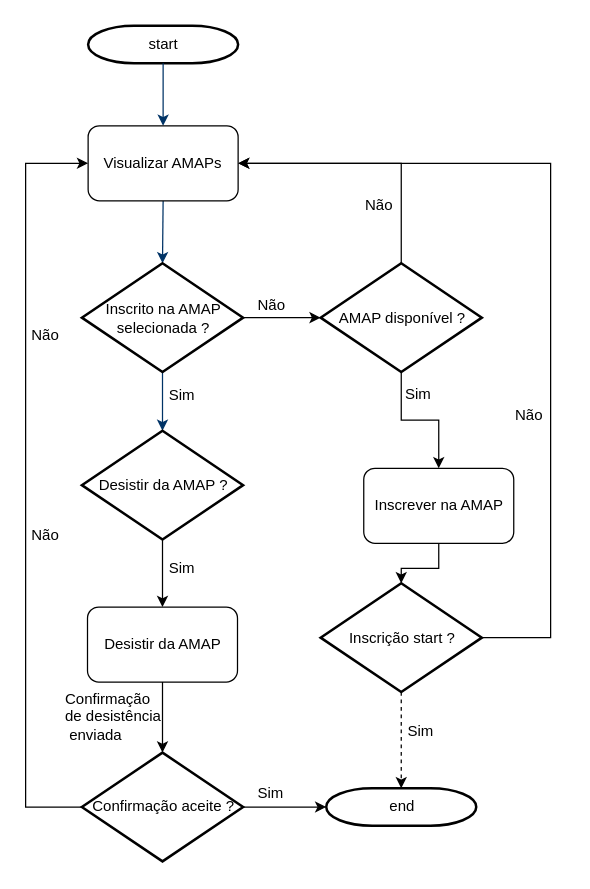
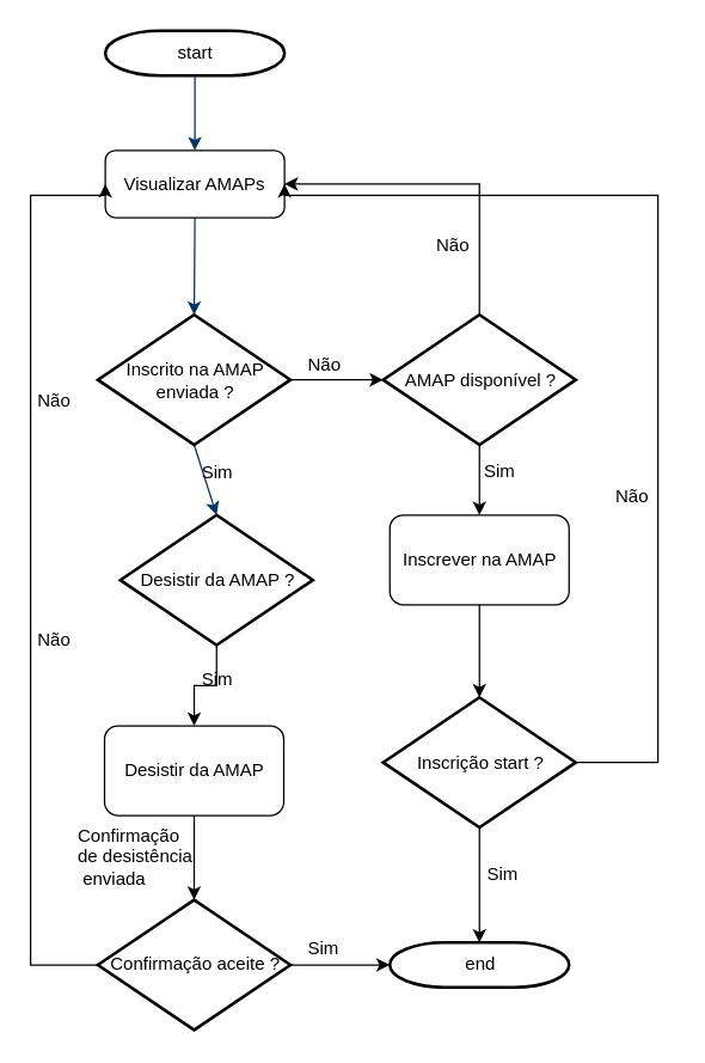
  <mxCell id="0" />
  <mxCell id="1" parent="0" />
  <mxCell id="2" value="start" style="shape=mxgraph.flowchart.terminator;strokeWidth=2;gradientColor=none;gradientDirection=north;fontStyle=0;html=1;" parent="1" vertex="1"><mxGeometry x="70" y="20" width="120" height="30" as="geometry" /></mxCell>
  <mxCell id="3" style="fontStyle=1;strokeColor=#003366;strokeWidth=1;html=1;entryX=0.5;entryY=0;entryDx=0;entryDy=0;" parent="1" source="2" target="8" edge="1"><mxGeometry relative="1" as="geometry"><mxPoint x="130" y="90" as="targetPoint" /></mxGeometry></mxCell>
  <mxCell id="4" style="fontStyle=1;strokeColor=#003366;strokeWidth=1;html=1;exitX=0.5;exitY=1;exitDx=0;exitDy=0;entryX=0.5;entryY=0;entryDx=0;entryDy=0;entryPerimeter=0;" parent="1" source="8" target="9" edge="1"><mxGeometry relative="1" as="geometry"><mxPoint x="130" y="170" as="sourcePoint" /><mxPoint x="130" y="210" as="targetPoint" /></mxGeometry></mxCell>
  <mxCell id="5" style="entryX=0.5;entryY=0;fontStyle=1;strokeColor=#003366;strokeWidth=1;html=1;exitX=0.5;exitY=1;exitDx=0;exitDy=0;exitPerimeter=0;entryDx=0;entryDy=0;entryPerimeter=0;" parent="1" source="9" target="18" edge="1"><mxGeometry relative="1" as="geometry"><mxPoint x="130" y="320" as="sourcePoint" /><mxPoint x="129.5" y="344" as="targetPoint" /></mxGeometry></mxCell>
  <mxCell id="6" value="Não" style="text;fontStyle=0;html=1;strokeColor=none;gradientColor=none;fillColor=none;strokeWidth=2;" parent="1" vertex="1"><mxGeometry x="204" y="230" width="40" height="26" as="geometry" /></mxCell>
  <mxCell id="7" value="end" style="shape=mxgraph.flowchart.terminator;strokeWidth=2;gradientColor=none;gradientDirection=north;fontStyle=0;html=1;" parent="1" vertex="1"><mxGeometry x="260.5" y="630" width="120" height="30" as="geometry" /></mxCell>
- <mxCell id="8" value="Visualizar AMAPs" style="rounded=1;whiteSpace=wrap;html=1;" parent="1" vertex="1"><mxGeometry x="70" y="100" width="120" height="60" as="geometry" /></mxCell>
- <mxCell id="9" value="Inscrito na AMAP&lt;div&gt;selecionada ?&lt;/div&gt;" style="shape=mxgraph.flowchart.decision;strokeWidth=2;gradientColor=none;gradientDirection=north;fontStyle=0;html=1;" parent="1" vertex="1"><mxGeometry x="65" y="210" width="129" height="87" as="geometry" /></mxCell>
+ <mxCell id="8" value="Visualizar AMAPs" style="rounded=1;whiteSpace=wrap;html=1;" parent="1" vertex="1"><mxGeometry x="70" y="100" width="120" height="45" as="geometry" /></mxCell>
+ <mxCell id="9" value="Inscrito na AMAP&lt;div&gt;enviada ?&lt;/div&gt;" style="shape=mxgraph.flowchart.decision;strokeWidth=2;gradientColor=none;gradientDirection=north;fontStyle=0;html=1;" parent="1" vertex="1"><mxGeometry x="65" y="210" width="129" height="87" as="geometry" /></mxCell>
  <mxCell id="10" style="edgeStyle=orthogonalEdgeStyle;rounded=0;orthogonalLoop=1;jettySize=auto;html=1;exitX=0.5;exitY=0;exitDx=0;exitDy=0;exitPerimeter=0;entryX=1;entryY=0.5;entryDx=0;entryDy=0;" parent="1" source="12" target="8" edge="1"><mxGeometry relative="1" as="geometry" /></mxCell>
  <mxCell id="11" style="edgeStyle=orthogonalEdgeStyle;rounded=0;orthogonalLoop=1;jettySize=auto;html=1;entryX=0.5;entryY=0;entryDx=0;entryDy=0;" parent="1" source="12" target="20" edge="1"><mxGeometry relative="1" as="geometry"><mxPoint x="320.5" y="344" as="targetPoint" /></mxGeometry></mxCell>
  <mxCell id="12" value="AMAP disponível ?" style="shape=mxgraph.flowchart.decision;strokeWidth=2;gradientColor=none;gradientDirection=north;fontStyle=0;html=1;" parent="1" vertex="1"><mxGeometry x="256" y="210" width="129" height="87" as="geometry" /></mxCell>
  <mxCell id="13" style="edgeStyle=orthogonalEdgeStyle;rounded=0;orthogonalLoop=1;jettySize=auto;html=1;exitX=1;exitY=0.5;exitDx=0;exitDy=0;exitPerimeter=0;entryX=0;entryY=0.5;entryDx=0;entryDy=0;entryPerimeter=0;" parent="1" source="9" target="12" edge="1"><mxGeometry relative="1" as="geometry" /></mxCell>
  <mxCell id="14" value="Sim" style="text;fontStyle=0;html=1;strokeColor=none;gradientColor=none;fillColor=none;strokeWidth=2;" parent="1" vertex="1"><mxGeometry x="133" y="302" width="40" height="26" as="geometry" /></mxCell>
  <mxCell id="15" value="Não" style="text;fontStyle=0;html=1;strokeColor=none;gradientColor=none;fillColor=none;strokeWidth=2;" parent="1" vertex="1"><mxGeometry x="290" y="150" width="40" height="26" as="geometry" /></mxCell>
  <mxCell id="16" value="Sim" style="text;fontStyle=0;html=1;strokeColor=none;gradientColor=none;fillColor=none;strokeWidth=2;" parent="1" vertex="1"><mxGeometry x="322" y="301" width="40" height="26" as="geometry" /></mxCell>
  <mxCell id="17" style="edgeStyle=orthogonalEdgeStyle;rounded=0;orthogonalLoop=1;jettySize=auto;html=1;entryX=0.5;entryY=0;entryDx=0;entryDy=0;" parent="1" source="18" target="21" edge="1"><mxGeometry relative="1" as="geometry" /></mxCell>
- <mxCell id="18" value="Desistir da AMAP ?" style="shape=mxgraph.flowchart.decision;strokeWidth=2;gradientColor=none;gradientDirection=north;fontStyle=0;html=1;" parent="1" vertex="1"><mxGeometry x="65" y="344" width="129" height="87" as="geometry" /></mxCell>
+ <mxCell id="18" value="Desistir da AMAP ?" style="shape=mxgraph.flowchart.decision;strokeWidth=2;gradientColor=none;gradientDirection=north;fontStyle=0;html=1;" parent="1" vertex="1"><mxGeometry x="80" y="344" width="129" height="87" as="geometry" /></mxCell>
  <mxCell id="19" value="Não" style="text;fontStyle=0;html=1;strokeColor=none;gradientColor=none;fillColor=none;strokeWidth=2;" parent="1" vertex="1"><mxGeometry x="23" y="254" width="40" height="26" as="geometry" /></mxCell>
- <mxCell id="20" value="Inscrever na AMAP" style="rounded=1;whiteSpace=wrap;html=1;" parent="1" vertex="1"><mxGeometry x="290.5" y="374" width="120" height="60" as="geometry" /></mxCell>
+ <mxCell id="20" value="Inscrever na AMAP" style="rounded=1;whiteSpace=wrap;html=1;" parent="1" vertex="1"><mxGeometry x="260.5" y="344" width="120" height="60" as="geometry" /></mxCell>
  <mxCell id="21" value="Desistir da AMAP" style="rounded=1;whiteSpace=wrap;html=1;" parent="1" vertex="1"><mxGeometry x="69.5" y="485" width="120" height="60" as="geometry" /></mxCell>
  <mxCell id="22" value="Sim" style="text;fontStyle=0;html=1;strokeColor=none;gradientColor=none;fillColor=none;strokeWidth=2;" parent="1" vertex="1"><mxGeometry x="133" y="440" width="40" height="26" as="geometry" /></mxCell>
  <mxCell id="23" value="Confirmação&amp;nbsp;&lt;div&gt;de desistência&lt;/div&gt;&lt;div&gt;&lt;span style=&quot;background-color: initial;&quot;&gt;&amp;nbsp;enviada&lt;/span&gt;&lt;/div&gt;" style="text;fontStyle=0;html=1;strokeColor=none;gradientColor=none;fillColor=none;strokeWidth=2;" parent="1" vertex="1"><mxGeometry x="50" y="545" width="40" height="26" as="geometry" /></mxCell>
  <mxCell id="24" style="edgeStyle=orthogonalEdgeStyle;rounded=0;orthogonalLoop=1;jettySize=auto;html=1;entryX=1;entryY=0.5;entryDx=0;entryDy=0;" edge="1" parent="1" source="25" target="8"><mxGeometry relative="1" as="geometry"><Array as="points"><mxPoint x="440" y="510" /><mxPoint x="440" y="130" /></Array></mxGeometry></mxCell>
  <mxCell id="25" value="Inscrição start ?" style="shape=mxgraph.flowchart.decision;strokeWidth=2;gradientColor=none;gradientDirection=north;fontStyle=0;html=1;" vertex="1" parent="1"><mxGeometry x="256" y="466" width="129" height="87" as="geometry" /></mxCell>
  <mxCell id="26" style="edgeStyle=orthogonalEdgeStyle;rounded=0;orthogonalLoop=1;jettySize=auto;html=1;exitX=0.5;exitY=1;exitDx=0;exitDy=0;entryX=0.5;entryY=0;entryDx=0;entryDy=0;entryPerimeter=0;" edge="1" parent="1" source="20" target="25"><mxGeometry relative="1" as="geometry" /></mxCell>
- <mxCell id="27" style="edgeStyle=orthogonalEdgeStyle;rounded=0;orthogonalLoop=1;jettySize=auto;html=1;exitX=0.5;exitY=1;exitDx=0;exitDy=0;exitPerimeter=0;entryX=0.5;entryY=0;entryDx=0;entryDy=0;entryPerimeter=0;dashed=1;" edge="1" parent="1" source="25" target="7"><mxGeometry relative="1" as="geometry" /></mxCell>
+ <mxCell id="27" style="edgeStyle=orthogonalEdgeStyle;rounded=0;orthogonalLoop=1;jettySize=auto;html=1;exitX=0.5;exitY=1;exitDx=0;exitDy=0;exitPerimeter=0;entryX=0.5;entryY=0;entryDx=0;entryDy=0;entryPerimeter=0;" edge="1" parent="1" source="25" target="7"><mxGeometry relative="1" as="geometry" /></mxCell>
  <mxCell id="28" style="edgeStyle=orthogonalEdgeStyle;rounded=0;orthogonalLoop=1;jettySize=auto;html=1;entryX=0;entryY=0.5;entryDx=0;entryDy=0;" edge="1" parent="1" source="29" target="8"><mxGeometry relative="1" as="geometry"><Array as="points"><mxPoint x="20" y="645" /><mxPoint x="20" y="130" /></Array></mxGeometry></mxCell>
  <mxCell id="29" value="Confirmação aceite ?" style="shape=mxgraph.flowchart.decision;strokeWidth=2;gradientColor=none;gradientDirection=north;fontStyle=0;html=1;" vertex="1" parent="1"><mxGeometry x="65" y="601.5" width="129" height="87" as="geometry" /></mxCell>
  <mxCell id="30" style="edgeStyle=orthogonalEdgeStyle;rounded=0;orthogonalLoop=1;jettySize=auto;html=1;exitX=0.5;exitY=1;exitDx=0;exitDy=0;entryX=0.5;entryY=0;entryDx=0;entryDy=0;entryPerimeter=0;" edge="1" parent="1" source="21" target="29"><mxGeometry relative="1" as="geometry" /></mxCell>
  <mxCell id="31" style="edgeStyle=orthogonalEdgeStyle;rounded=0;orthogonalLoop=1;jettySize=auto;html=1;entryX=0;entryY=0.5;entryDx=0;entryDy=0;entryPerimeter=0;" edge="1" parent="1" source="29" target="7"><mxGeometry relative="1" as="geometry" /></mxCell>
  <mxCell id="32" value="Sim" style="text;fontStyle=0;html=1;strokeColor=none;gradientColor=none;fillColor=none;strokeWidth=2;" vertex="1" parent="1"><mxGeometry x="204" y="620" width="40" height="26" as="geometry" /></mxCell>
  <mxCell id="33" value="Sim" style="text;fontStyle=0;html=1;strokeColor=none;gradientColor=none;fillColor=none;strokeWidth=2;" vertex="1" parent="1"><mxGeometry x="324" y="571" width="40" height="26" as="geometry" /></mxCell>
  <mxCell id="34" value="Não" style="text;fontStyle=0;html=1;strokeColor=none;gradientColor=none;fillColor=none;strokeWidth=2;" vertex="1" parent="1"><mxGeometry x="23" y="414" width="40" height="26" as="geometry" /></mxCell>
  <mxCell id="35" value="Não" style="text;fontStyle=0;html=1;strokeColor=none;gradientColor=none;fillColor=none;strokeWidth=2;" vertex="1" parent="1"><mxGeometry x="410" y="318" width="40" height="26" as="geometry" /></mxCell>
